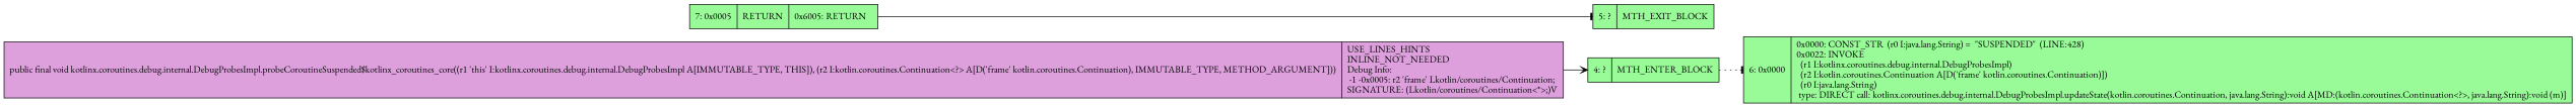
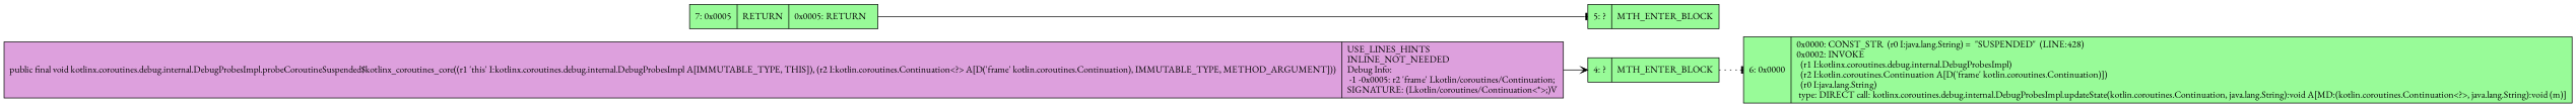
  digraph {
    fontname="EB Garamond"
    rankdir=LR
    node [fillcolor=palegreen fontname="EB Garamond" shape=record style=filled]
    edge [arrowhead=tee fontname="EB Garamond" style=solid]
    n1 [label="{4\:\ ?|MTH_ENTER_BLOCK\l}"]
-   n2 [label="{6\:\ 0x0000|0x0000: CONST_STR  (r0 I:java.lang.String) =  \"SUSPENDED\"  (LINE:428)\l0x0022: INVOKE  \l  (r1 I:kotlinx.coroutines.debug.internal.DebugProbesImpl)\l  (r2 I:kotlin.coroutines.Continuation A[D('frame' kotlin.coroutines.Continuation)])\l  (r0 I:java.lang.String)\l type: DIRECT call: kotlinx.coroutines.debug.internal.DebugProbesImpl.updateState(kotlin.coroutines.Continuation, java.lang.String):void A[MD:(kotlin.coroutines.Continuation\<?\>, java.lang.String):void (m)]\l}"]
-   n3 [label="{7\:\ 0x0005|RETURN\l|0x6005: RETURN   \l}"]
-   n4 [label="{5\:\ ?|MTH_EXIT_BLOCK\l}"]
+   n2 [label="{6\:\ 0x0000|0x0000: CONST_STR  (r0 I:java.lang.String) =  \"SUSPENDED\"  (LINE:428)\l0x0002: INVOKE  \l  (r1 I:kotlinx.coroutines.debug.internal.DebugProbesImpl)\l  (r2 I:kotlin.coroutines.Continuation A[D('frame' kotlin.coroutines.Continuation)])\l  (r0 I:java.lang.String)\l type: DIRECT call: kotlinx.coroutines.debug.internal.DebugProbesImpl.updateState(kotlin.coroutines.Continuation, java.lang.String):void A[MD:(kotlin.coroutines.Continuation\<?\>, java.lang.String):void (m)]\l}"]
+   n3 [label="{7\:\ 0x0005|RETURN\l|0x0005: RETURN   \l}"]
+   n4 [label="{5\:\ ?|MTH_ENTER_BLOCK\l}"]
    n5 [fillcolor=plum label="{public final void kotlinx.coroutines.debug.internal.DebugProbesImpl.probeCoroutineSuspended$kotlinx_coroutines_core((r1 'this' I:kotlinx.coroutines.debug.internal.DebugProbesImpl A[IMMUTABLE_TYPE, THIS]), (r2 I:kotlin.coroutines.Continuation\<?\> A[D('frame' kotlin.coroutines.Continuation), IMMUTABLE_TYPE, METHOD_ARGUMENT]))  | USE_LINES_HINTS\lINLINE_NOT_NEEDED\lDebug Info:\l  \-1 \-0x0005: r2 'frame' Lkotlin\/coroutines\/Continuation;\lSIGNATURE: (Lkotlin\/coroutines\/Continuation\<*\>;)V\l}"]
    n1 -> n2 [style=dotted]
    n3 -> n4
    n5 -> n1 [arrowhead=vee]
  }
